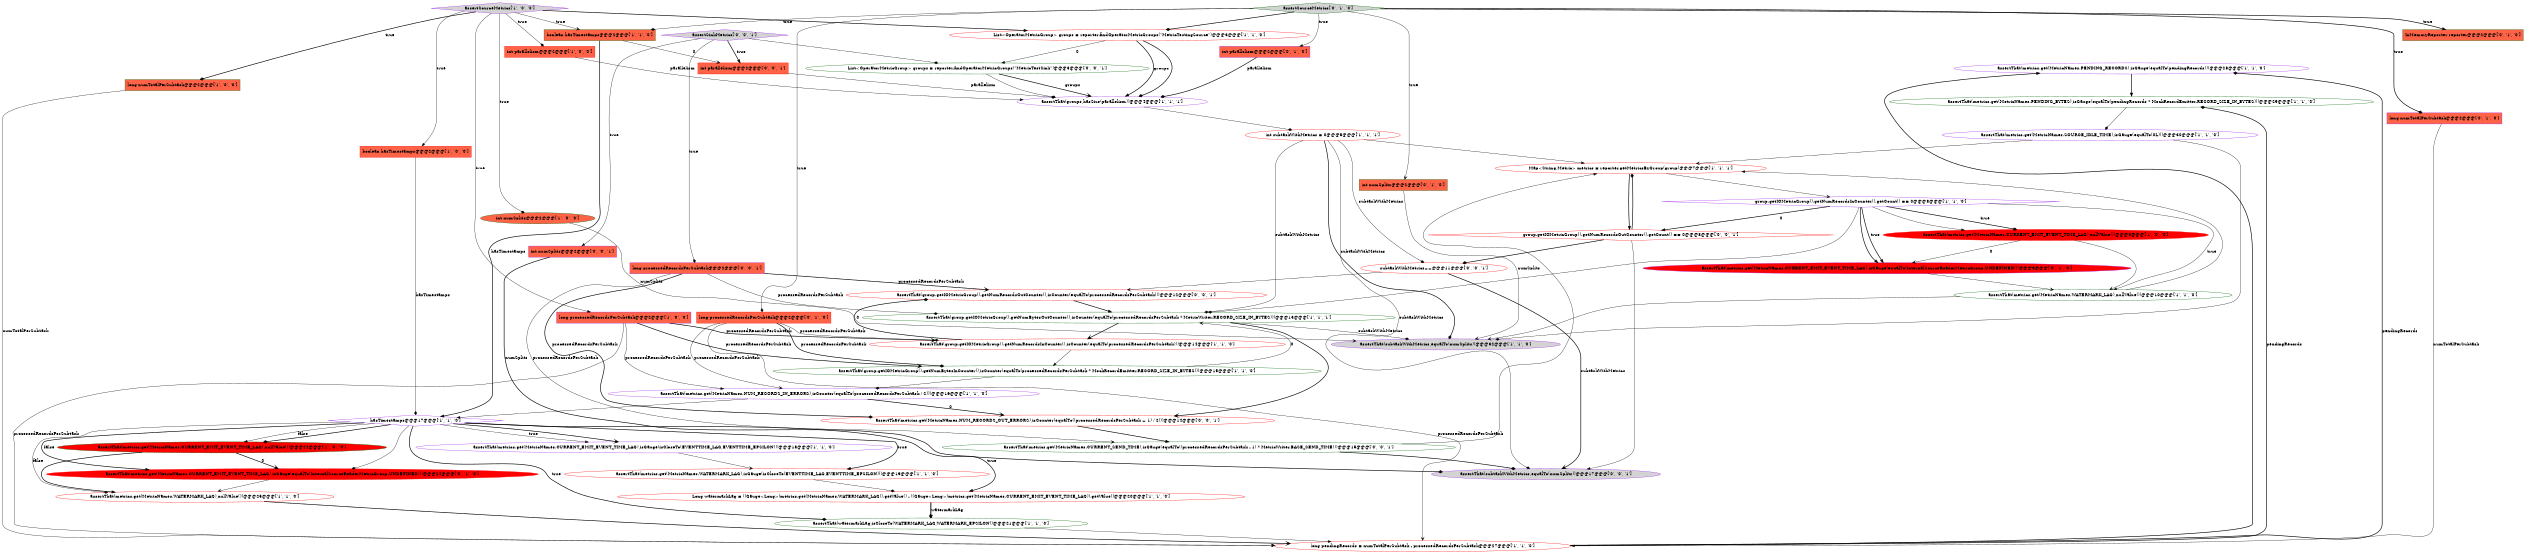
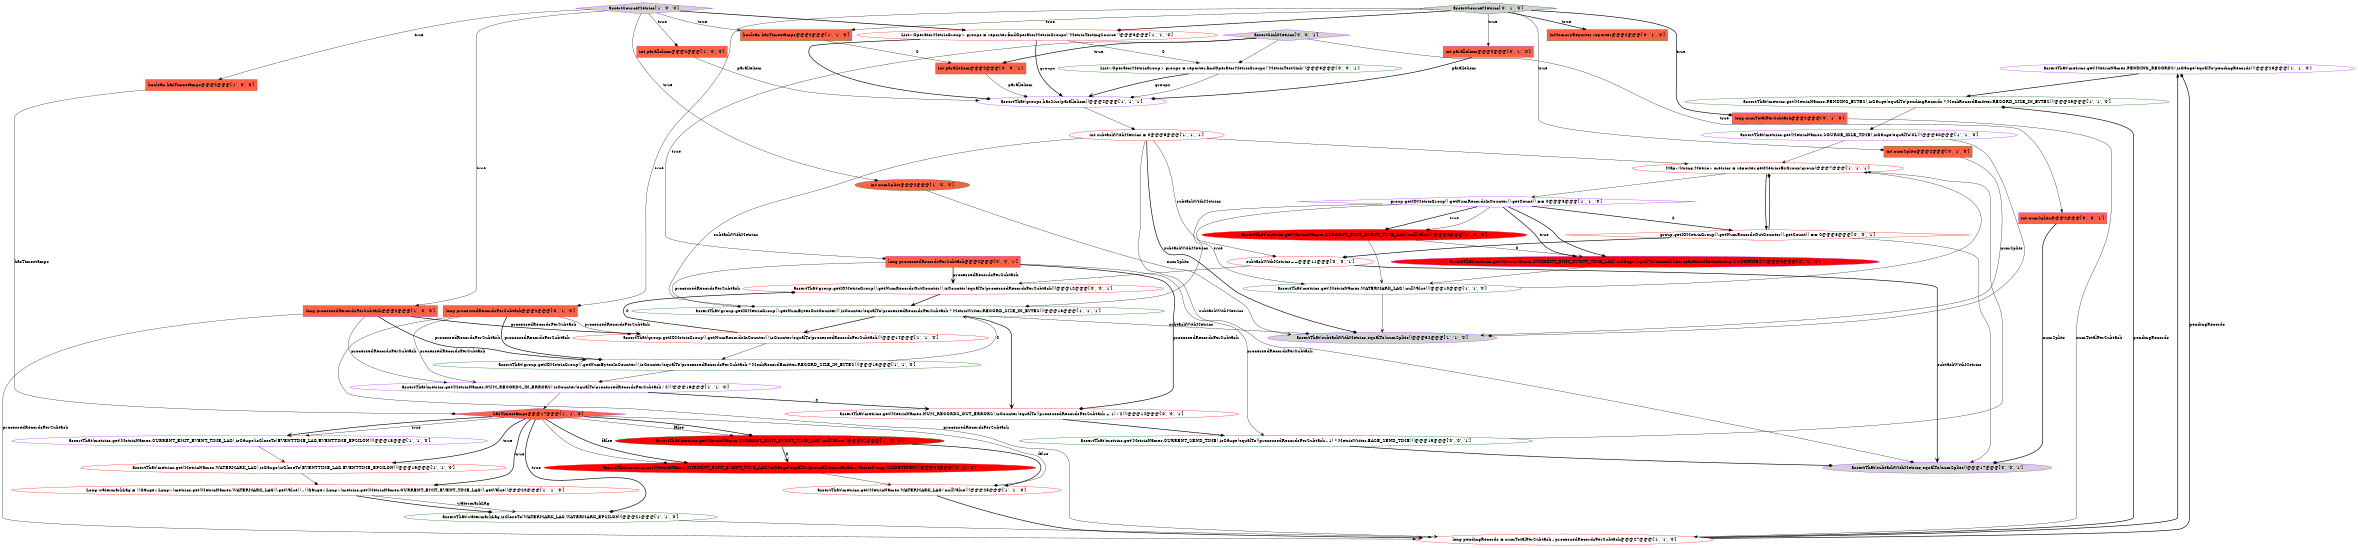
  digraph {
    node [color=red fillcolor=white shape=ellipse style=filled]
    edge [arrowhead=diamond style=solid]
    n1 [color=purple label="assertThat(metrics.get(MetricNames.PENDING_RECORDS),isGauge(equalTo(pendingRecords)))@@@28@@@['1', '1', '0']"]
    n2 [color=darkgreen label="assertThat(metrics.get(MetricNames.PENDING_BYTES),isGauge(equalTo(pendingRecords * MockRecordEmitter.RECORD_SIZE_IN_BYTES)))@@@29@@@['1', '1', '0']"]
    n3 [color=purple label="assertThat(metrics.get(MetricNames.SOURCE_IDLE_TIME),isGauge(equalTo(0L)))@@@30@@@['1', '1', '0']"]
    n4 [fillcolor=tomato label="int parallelism@@@2@@@['1', '0', '0']" shape=box]
    n5 [color=purple label="assertThat(groups,hasSize(parallelism))@@@4@@@['1', '1', '1']"]
    n6 [label="int subtaskWithMetrics = 0@@@5@@@['1', '1', '1']"]
    n7 [label="List<OperatorMetricGroup> groups = reporter.findOperatorMetricGroups(\"MetricTestingSource\")@@@3@@@['1', '1', '0']"]
    n8 [color=darkgreen label="List<OperatorMetricGroup> groups = reporter.findOperatorMetricGroups(\"MetricTestSink\")@@@3@@@['0', '0', '1']"]
    n9 [label="assertThat(metrics.get(MetricNames.WATERMARK_LAG),nullValue())@@@25@@@['1', '1', '0']"]
    n10 [label="long pendingRecords = numTotalPerSubtask - processedRecordsPerSubtask@@@27@@@['1', '1', '0']"]
    n11 [color=purple fillcolor=tomato label="long processedRecordsPerSubtask@@@2@@@['0', '0', '1']" shape=box]
    n12 [label="assertThat(group.getIOMetricGroup().getNumRecordsOutCounter(),isCounter(equalTo(processedRecordsPerSubtask)))@@@12@@@['0', '0', '1']"]
    n13 [color=darkgreen label="assertThat(group.getIOMetricGroup().getNumBytesOutCounter(),isCounter(equalTo(processedRecordsPerSubtask * MetricWriter.RECORD_SIZE_IN_BYTES)))@@@13@@@['1', '1', '1']"]
    n14 [label="assertThat(metrics.get(MetricNames.NUM_RECORDS_OUT_ERRORS),isCounter(equalTo((processedRecordsPerSubtask + 1) / 2)))@@@14@@@['0', '0', '1']"]
    n15 [color=darkgreen label="assertThat(metrics.get(MetricNames.CURRENT_SEND_TIME),isGauge(equalTo((processedRecordsPerSubtask - 1) * MetricWriter.BASE_SEND_TIME)))@@@15@@@['0', '0', '1']"]
    n16 [color=purple fillcolor=lightgray label="assertThat(subtaskWithMetrics,equalTo(numSplits))@@@32@@@['1', '1', '0']"]
    n17 [label="assertThat(group.getIOMetricGroup().getNumRecordsInCounter(),isCounter(equalTo(processedRecordsPerSubtask)))@@@14@@@['1', '1', '0']"]
    n18 [label="Map<String,Metric> metrics = reporter.getMetricsByGroup(group)@@@7@@@['1', '1', '1']"]
    n19 [color=purple fillcolor=lightgray label="assertThat(subtaskWithMetrics,equalTo(numSplits))@@@17@@@['0', '0', '1']"]
    n20 [color=purple label="assertThat(metrics.get(MetricNames.CURRENT_EMIT_EVENT_TIME_LAG),isGauge(isCloseTo(EVENTTIME_LAG,EVENTTIME_EPSILON)))@@@18@@@['1', '1', '0']"]
    n21 [label="assertThat(metrics.get(MetricNames.WATERMARK_LAG),isGauge(isCloseTo(EVENTTIME_LAG,EVENTTIME_EPSILON)))@@@19@@@['1', '1', '0']"]
    n22 [label="Long watermarkLag = ((Gauge<Long>)metrics.get(MetricNames.WATERMARK_LAG)).getValue() - ((Gauge<Long>)metrics.get(MetricNames.CURRENT_EMIT_EVENT_TIME_LAG)).getValue()@@@20@@@['1', '1', '0']"]
    n23 [color=darkgreen label="assertThat(watermarkLag,isCloseTo(WATERMARK_LAG,WATERMARK_EPSILON))@@@21@@@['1', '1', '0']"]
-   n24 [color=darkgreen fillcolor=tomato label="long numTotalPerSubtask@@@2@@@['1', '0', '0']" shape=box]
    n25 [color=darkgreen label="assertThat(group.getIOMetricGroup().getNumBytesInCounter(),isCounter(equalTo(processedRecordsPerSubtask * MockRecordEmitter.RECORD_SIZE_IN_BYTES)))@@@15@@@['1', '1', '0']"]
    n26 [color=purple label="assertThat(metrics.get(MetricNames.NUM_RECORDS_IN_ERRORS),isCounter(equalTo(processedRecordsPerSubtask / 2)))@@@16@@@['1', '1', '0']"]
-   n27 [color=purple label="hasTimestamps@@@17@@@['1', '1', '0']" shape=diamond]
+   n27 [color=purple fillcolor=tomato label="hasTimestamps@@@17@@@['1', '1', '0']" shape=diamond]
    n28 [label="group.getIOMetricGroup().getNumRecordsOutCounter().getCount() == 0@@@8@@@['0', '0', '1']" shape=diamond]
    n29 [label="subtaskWithMetrics++@@@11@@@['0', '0', '1']"]
    n30 [color=purple label="group.getIOMetricGroup().getNumRecordsInCounter().getCount() == 0@@@8@@@['1', '1', '0']" shape=diamond]
    n31 [fillcolor=tomato label="boolean hasTimestamps@@@2@@@['1', '0', '0']" shape=box]
    n32 [color=darkgreen fillcolor=red label="assertThat(metrics.get(MetricNames.CURRENT_EMIT_EVENT_TIME_LAG),nullValue())@@@24@@@['1', '0', '0']"]
    n33 [fillcolor=red label="assertThat(metrics.get(MetricNames.CURRENT_EMIT_EVENT_TIME_LAG),isGauge(equalTo(InternalSourceReaderMetricGroup.UNDEFINED)))@@@24@@@['0', '1', '0']"]
    n34 [color=darkgreen fillcolor=lightgray label="assertSourceMetrics['0', '1', '0']" shape=diamond]
    n35 [color=darkgreen fillcolor=tomato label="boolean hasTimestamps@@@2@@@['1', '1', '0']" shape=box]
    n36 [fillcolor=tomato label="long processedRecordsPerSubtask@@@2@@@['0', '1', '0']" shape=box]
    n37 [color=darkgreen fillcolor=tomato label="int numSplits@@@2@@@['0', '1', '0']" shape=box]
    n38 [color=darkgreen fillcolor=tomato label="InMemoryReporter reporter@@@2@@@['0', '1', '0']" shape=box]
    n39 [color=purple fillcolor=tomato label="long numTotalPerSubtask@@@2@@@['0', '1', '0']" shape=box]
    n40 [color=purple fillcolor=tomato label="int parallelism@@@2@@@['0', '1', '0']" shape=box]
    n41 [fillcolor=tomato label="int parallelism@@@2@@@['0', '0', '1']" shape=box]
    n42 [color=purple fillcolor=lightgray label="assertSinkMetrics['0', '0', '1']" shape=diamond]
    n43 [color=purple fillcolor=tomato label="int numSplits@@@2@@@['0', '0', '1']" shape=box]
    n44 [color=darkgreen fillcolor=tomato label="int numSplits@@@2@@@['1', '0', '0']"]
    n45 [color=purple fillcolor=tomato label="long processedRecordsPerSubtask@@@2@@@['1', '0', '0']" shape=box]
    n46 [color=purple fillcolor=lightgray label="assertSourceMetrics['1', '0', '0']" shape=diamond]
    n47 [color=purple fillcolor=red label="assertThat(metrics.get(MetricNames.CURRENT_EMIT_EVENT_TIME_LAG),isGauge(equalTo(InternalSourceReaderMetricGroup.UNDEFINED)))@@@9@@@['0', '1', '0']"]
    n48 [color=darkgreen label="assertThat(metrics.get(MetricNames.WATERMARK_LAG),nullValue())@@@10@@@['1', '1', '0']"]
    n49 [fillcolor=red label="assertThat(metrics.get(MetricNames.CURRENT_EMIT_EVENT_TIME_LAG),nullValue())@@@9@@@['1', '0', '0']"]
    n1 -> n2 [arrowhead=normal style=bold]
    n2 -> n3
    n3 -> n16
    n3 -> n18 [arrowhead=vee]
    n4 -> n5 [arrowhead=normal label=parallelism]
    n5 -> n6
    n6 -> n13 [label=subtaskWithMetrics]
    n6 -> n16 [label=subtaskWithMetrics style=bold]
    n6 -> n18 [arrowhead=normal]
    n6 -> n19 [label=subtaskWithMetrics]
    n6 -> n29 [label=subtaskWithMetrics]
    n7 -> n5 [arrowhead=normal label=groups style=bold]
    n7 -> n5 [style=bold]
    n7 -> n8 [arrowhead=normal label=0]
    n8 -> n5 [arrowhead=vee label=groups style=bold]
    n8 -> n5
    n9 -> n10 [arrowhead=vee style=bold]
    n10 -> n1 [label=pendingRecords style=bold]
    n10 -> n1 [arrowhead=normal style=bold]
    n10 -> n2 [label=pendingRecords style=bold]
    n11 -> n12 [arrowhead=vee label=processedRecordsPerSubtask style=bold]
    n11 -> n13 [label=processedRecordsPerSubtask]
    n11 -> n14 [label=processedRecordsPerSubtask style=bold]
    n11 -> n15 [arrowhead=vee label=processedRecordsPerSubtask]
    n12 -> n13 [arrowhead=normal style=bold]
    n13 -> n14 [arrowhead=vee style=bold]
    n13 -> n16 [label=subtaskWithMetrics]
    n13 -> n17 [arrowhead=vee style=bold]
    n14 -> n15 [arrowhead=normal style=bold]
    n15 -> n18 [arrowhead=normal]
    n15 -> n19 [style=bold]
    n17 -> n12 [label=0 style=bold]
    n17 -> n25 [arrowhead=normal]
    n18 -> n28 [arrowhead=normal style=bold]
    n18 -> n30 [arrowhead=vee]
    n20 -> n21 [arrowhead=vee]
    n21 -> n22
    n22 -> n23 [arrowhead=vee label=watermarkLag]
    n22 -> n23 [style=bold]
    n23 -> n10 [arrowhead=normal]
-   n24 -> n10 [arrowhead=vee label=numTotalPerSubtask]
    n25 -> n13 [arrowhead=vee label=0]
    n25 -> n26
    n26 -> n14 [arrowhead=vee label=0 style=bold]
    n26 -> n27 [arrowhead=normal]
    n27 -> n9 [label=false]
    n27 -> n20 [arrowhead=normal label=true]
    n27 -> n20 [arrowhead=vee style=bold]
    n27 -> n21 [arrowhead=normal label=true style=bold]
    n27 -> n22 [arrowhead=normal label=true style=bold]
    n27 -> n23 [label=true style=bold]
    n27 -> n32 [arrowhead=normal label=false]
    n27 -> n32 [style=bold]
    n27 -> n33 [arrowhead=normal label=false style=bold]
    n27 -> n33
    n28 -> n18 [style=bold]
    n28 -> n19 [arrowhead=normal]
    n28 -> n29 [style=bold]
    n29 -> n12 [arrowhead=vee]
    n29 -> n19 [arrowhead=vee label=subtaskWithMetrics style=bold]
    n30 -> n13
    n30 -> n28 [arrowhead=normal label=0 style=bold]
    n30 -> n47 [arrowhead=normal label=true style=bold]
    n30 -> n47 [arrowhead=normal style=bold]
    n30 -> n48 [arrowhead=normal label=true]
    n30 -> n49 [label=true style=bold]
    n30 -> n49 [arrowhead=normal]
    n31 -> n27 [label=hasTimestamps]
    n32 -> n9 [arrowhead=normal style=bold]
    n32 -> n33 [arrowhead=vee label=0 style=bold]
    n33 -> n9 [arrowhead=vee]
    n34 -> n7 [style=bold]
    n34 -> n35 [label=true]
    n34 -> n36 [label=true]
-   n34 -> n37 [arrowhead=vee label=true]
+   n34 -> n37 [label=true]
    n34 -> n38 [arrowhead=normal label=true style=bold]
    n34 -> n39 [label=true style=bold]
    n34 -> n40 [arrowhead=normal label=true]
-   n35 -> n27 [arrowhead=normal label=hasTimestamps style=bold]
    n35 -> n41 [arrowhead=vee label=0]
    n36 -> n10 [arrowhead=vee label=processedRecordsPerSubtask]
    n36 -> n17 [label=processedRecordsPerSubtask]
    n36 -> n25 [label=processedRecordsPerSubtask style=bold]
    n36 -> n26 [arrowhead=vee label=processedRecordsPerSubtask]
    n37 -> n16 [arrowhead=vee label=numSplits]
    n39 -> n10 [arrowhead=normal label=numTotalPerSubtask]
    n40 -> n5 [label=parallelism style=bold]
    n41 -> n5 [label=parallelism]
    n42 -> n8
    n42 -> n11 [label=true]
    n42 -> n41 [arrowhead=normal label=true style=bold]
    n42 -> n43 [arrowhead=normal label=true]
    n43 -> n19 [label=numSplits style=bold]
    n44 -> n16 [arrowhead=vee label=numSplits]
    n45 -> n10 [arrowhead=normal label=processedRecordsPerSubtask]
    n45 -> n17 [arrowhead=vee label=processedRecordsPerSubtask style=bold]
    n45 -> n25 [arrowhead=vee label=processedRecordsPerSubtask style=bold]
    n45 -> n26 [arrowhead=normal label=processedRecordsPerSubtask]
    n46 -> n4 [label=true]
    n46 -> n7 [arrowhead=normal style=bold]
-   n46 -> n24 [label=true style=bold]
    n46 -> n31 [arrowhead=normal label=true]
    n46 -> n35 [arrowhead=vee label=true]
    n46 -> n44 [label=true]
    n46 -> n45 [arrowhead=normal label=true]
    n47 -> n48 [arrowhead=vee]
    n48 -> n16 [arrowhead=vee]
    n48 -> n18 [arrowhead=normal]
    n49 -> n47 [arrowhead=vee label=0]
    n49 -> n48 [arrowhead=vee]
  }
